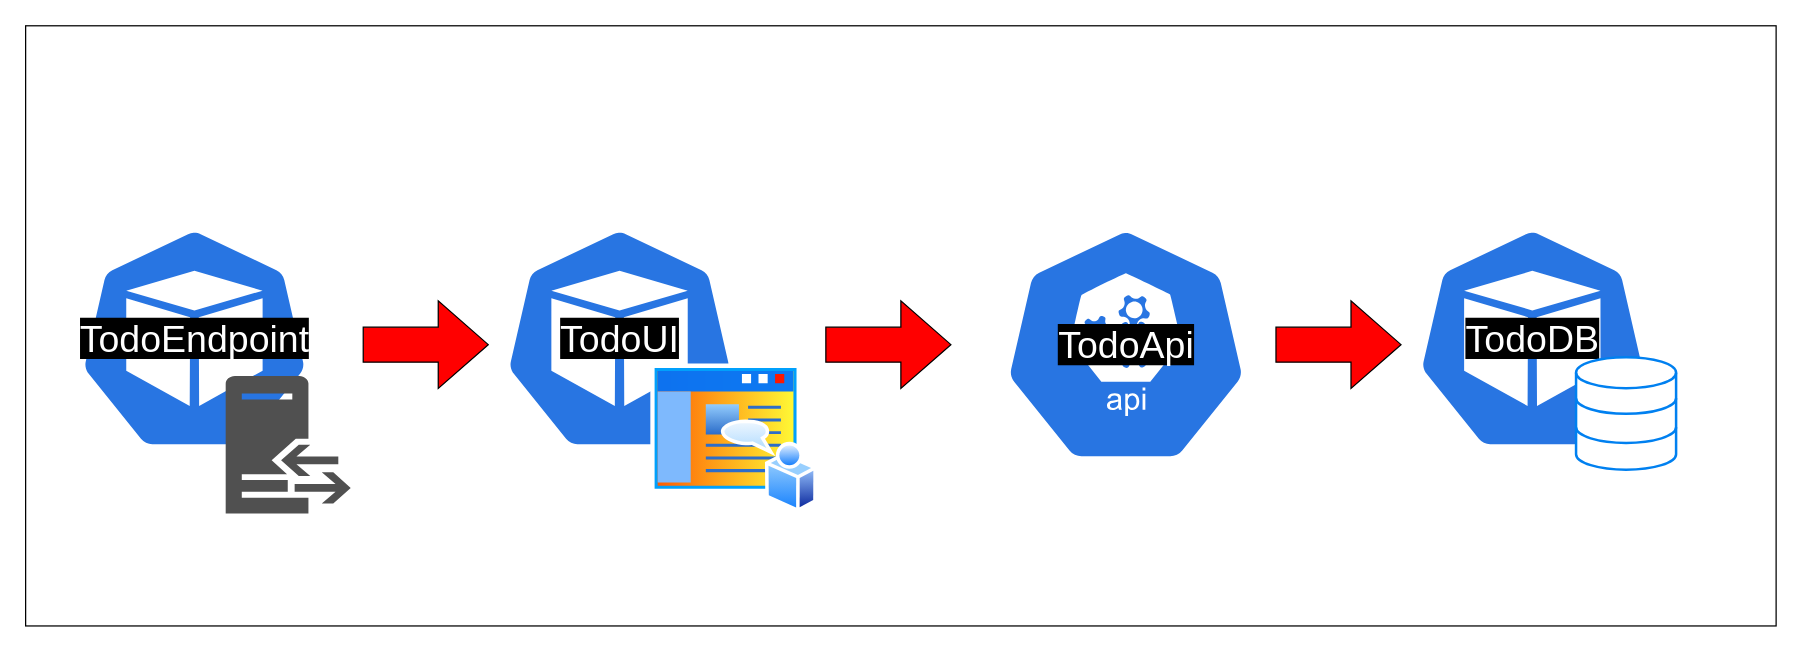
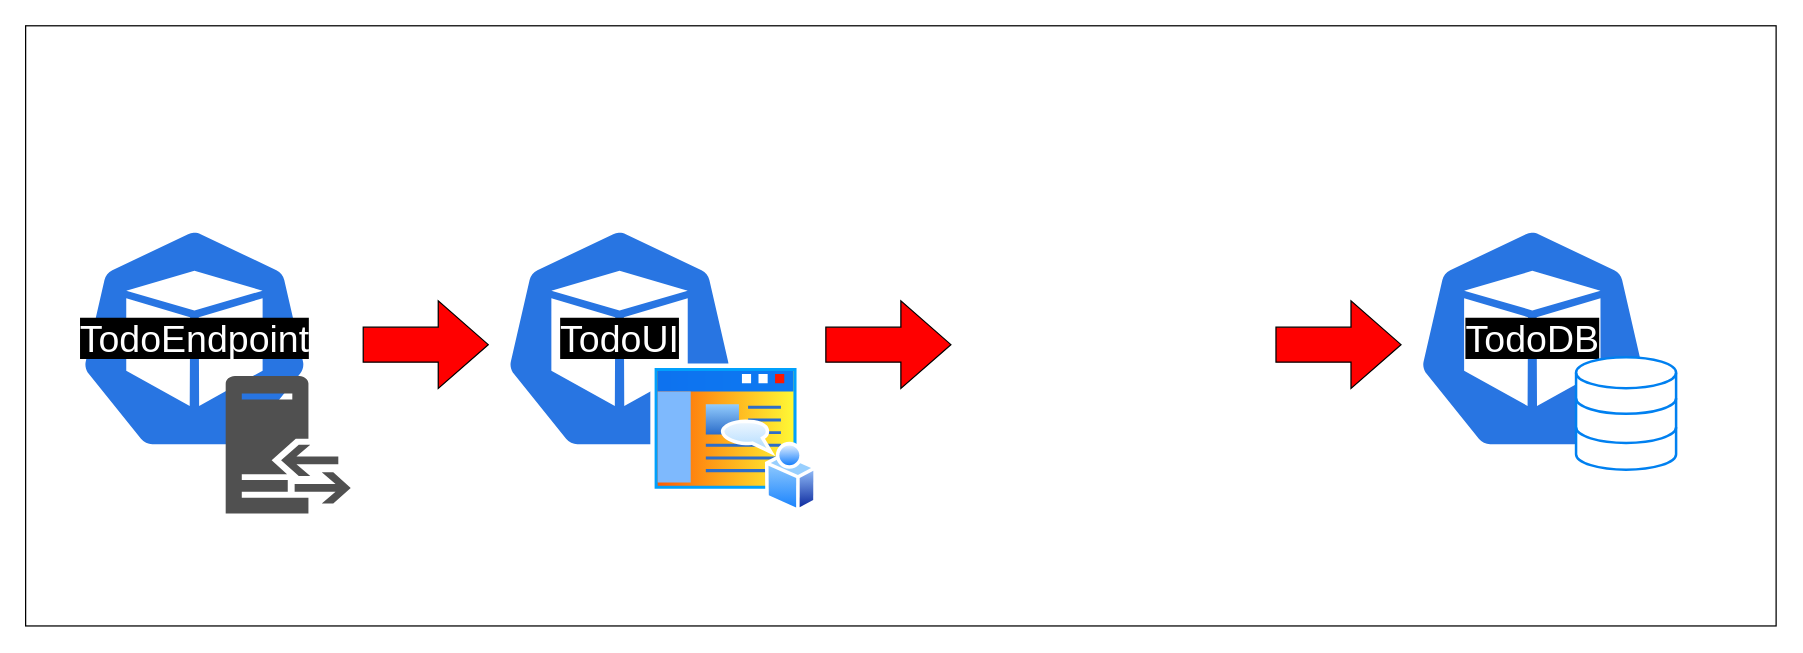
  <mxCell id="0" />
  <mxCell id="1" parent="0" />
  <mxCell id="2" value="&lt;font style=&quot;font-size: 30px ; background-color: rgb(0 , 0 , 0)&quot; color=&quot;#ffffff&quot;&gt;TodoDB&lt;/font&gt;" style="sketch=0;html=1;dashed=0;whitespace=wrap;fillColor=#2875E2;strokeColor=#ffffff;points=[[0.005,0.63,0],[0.1,0.2,0],[0.9,0.2,0],[0.5,0,0],[0.995,0.63,0],[0.72,0.99,0],[0.5,1,0],[0.28,0.99,0]];shape=mxgraph.kubernetes.icon;prIcon=pod" parent="1" vertex="1"><mxGeometry x="1130" y="180" width="190" height="180" as="geometry" /></mxCell>
  <mxCell id="3" value="" style="html=1;verticalLabelPosition=bottom;align=center;labelBackgroundColor=#ffffff;verticalAlign=top;strokeWidth=2;strokeColor=#0080F0;shadow=0;dashed=0;shape=mxgraph.ios7.icons.data;" parent="1" vertex="1"><mxGeometry x="1260" y="285" width="80" height="90" as="geometry" /></mxCell>
  <mxCell id="4" value="&lt;font style=&quot;background-color: rgb(0 , 0 , 0) ; font-size: 30px&quot; color=&quot;#ffffff&quot;&gt;TodoEndpoint&lt;br&gt;&lt;/font&gt;" style="sketch=0;html=1;dashed=0;whitespace=wrap;fillColor=#2875E2;strokeColor=#ffffff;points=[[0.005,0.63,0],[0.1,0.2,0],[0.9,0.2,0],[0.5,0,0],[0.995,0.63,0],[0.72,0.99,0],[0.5,1,0],[0.28,0.99,0]];shape=mxgraph.kubernetes.icon;prIcon=pod" parent="1" vertex="1"><mxGeometry x="60" y="180" width="190" height="180" as="geometry" /></mxCell>
  <mxCell id="5" value="" style="sketch=0;pointerEvents=1;shadow=0;dashed=0;html=1;strokeColor=none;fillColor=#505050;labelPosition=center;verticalLabelPosition=bottom;verticalAlign=top;outlineConnect=0;align=center;shape=mxgraph.office.servers.reverse_proxy;" parent="1" vertex="1"><mxGeometry x="180" y="300" width="100" height="110" as="geometry" /></mxCell>
  <mxCell id="6" value="&lt;font style=&quot;font-size: 30px ; background-color: rgb(0 , 0 , 0)&quot; color=&quot;#ffffff&quot;&gt;TodoUI&lt;/font&gt;" style="sketch=0;html=1;dashed=0;whitespace=wrap;fillColor=#2875E2;strokeColor=#ffffff;points=[[0.005,0.63,0],[0.1,0.2,0],[0.9,0.2,0],[0.5,0,0],[0.995,0.63,0],[0.72,0.99,0],[0.5,1,0],[0.28,0.99,0]];shape=mxgraph.kubernetes.icon;prIcon=pod" parent="1" vertex="1"><mxGeometry x="400" y="180" width="190" height="180" as="geometry" /></mxCell>
  <mxCell id="7" value="" style="aspect=fixed;perimeter=ellipsePerimeter;html=1;align=center;shadow=0;dashed=0;spacingTop=3;image;image=img/lib/active_directory/home_page.svg;" parent="1" vertex="1"><mxGeometry x="520" y="290" width="133.33" height="120" as="geometry" /></mxCell>
- <mxCell id="8" value="&lt;font style=&quot;font-size: 30px ; background-color: rgb(0 , 0 , 0)&quot; color=&quot;#ffffff&quot;&gt;TodoApi&lt;/font&gt;" style="sketch=0;html=1;dashed=0;whitespace=wrap;fillColor=#2875E2;strokeColor=#ffffff;points=[[0.005,0.63,0],[0.1,0.2,0],[0.9,0.2,0],[0.5,0,0],[0.995,0.63,0],[0.72,0.99,0],[0.5,1,0],[0.28,0.99,0]];shape=mxgraph.kubernetes.icon;prIcon=api" parent="1" vertex="1"><mxGeometry x="790" y="180" width="220" height="190" as="geometry" /></mxCell>
  <mxCell id="9" value="" style="html=1;shadow=0;dashed=0;align=center;verticalAlign=middle;shape=mxgraph.arrows2.arrow;dy=0.6;dx=40;notch=0;fillColor=#FF0000;" parent="1" vertex="1"><mxGeometry x="290" y="240" width="100" height="70" as="geometry" /></mxCell>
  <mxCell id="10" value="" style="html=1;shadow=0;dashed=0;align=center;verticalAlign=middle;shape=mxgraph.arrows2.arrow;dy=0.6;dx=40;notch=0;fillColor=#FF0000;" parent="1" vertex="1"><mxGeometry x="660" y="240" width="100" height="70" as="geometry" /></mxCell>
  <mxCell id="11" value="" style="html=1;shadow=0;dashed=0;align=center;verticalAlign=middle;shape=mxgraph.arrows2.arrow;dy=0.6;dx=40;notch=0;fillColor=#FF0000;" parent="1" vertex="1"><mxGeometry x="1020" y="240" width="100" height="70" as="geometry" /></mxCell>
  <mxCell id="12" value="" style="rounded=0;whiteSpace=wrap;html=1;fillColor=none;strokeColor=#000000;" parent="1" vertex="1"><mxGeometry x="20" y="20" width="1400" height="480" as="geometry" /></mxCell>
